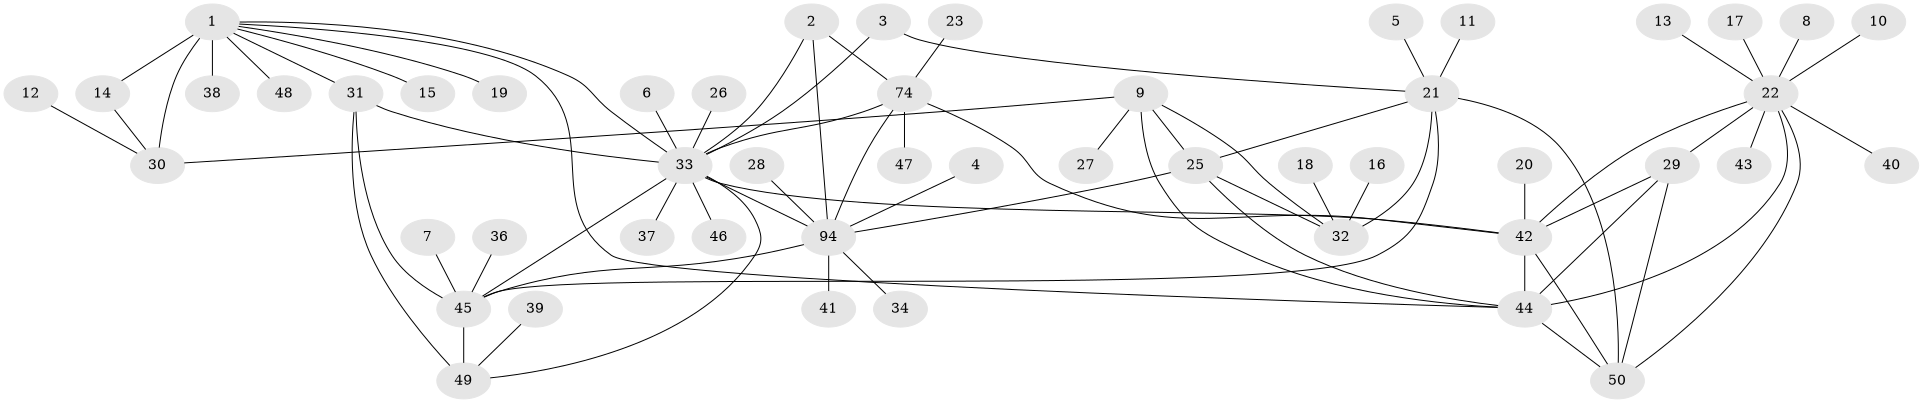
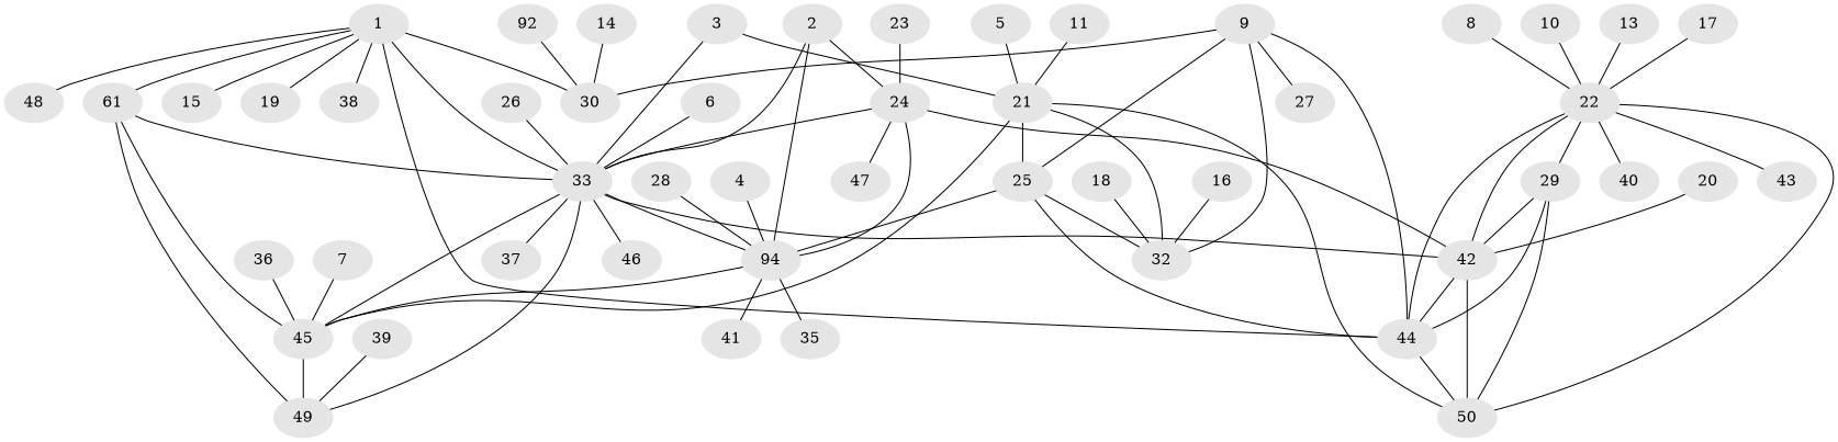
  graph {
    node [color=gray90 style=filled]
    edge [weight=1.0]
    1
    14
    15
    19
    30
-   31
+   31 [label=61]
    33
    38
    44
    48
    45
    49
    n13 [label=94]
    42
    37
    46
    50
    2
-   24 [label=74]
+   24
    47
-   35 [label=34]
+   35
    41
    3
    21
    25
    32
    4
    5
    6
    7
    8
    22
    29
    40
    43
    9
    27
    10
    11
-   12
+   12 [label=92]
    13
    16
    17
    18
    20
    23
    26
    28
    36
    39
-   1 -- 14 [weight=3.0]
    1 -- 15
    1 -- 19
    1 -- 30 [weight=3.0]
    1 -- 31
    1 -- 33
    1 -- 38
    1 -- 44
    1 -- 48
    14 -- 30
    31 -- 33 [weight=2.0]
    31 -- 45 [weight=2.0]
    31 -- 49 [weight=2.0]
    33 -- 45
    33 -- 49
    33 -- n13 [weight=2.0]
    33 -- 42 [weight=2.0]
    33 -- 37
    33 -- 46 [weight=2.0]
    44 -- 50
    45 -- 49
    n13 -- 45
    n13 -- 35
    n13 -- 41
    42 -- 44
    42 -- 50
    2 -- 33
    2 -- n13 [weight=2.0]
    2 -- 24
    24 -- 33
    24 -- n13 [weight=2.0]
    24 -- 42
    24 -- 47
    3 -- 33
    3 -- 21
    21 -- 45
    21 -- 50
    21 -- 25 [weight=2.0]
    21 -- 32 [weight=2.0]
    25 -- 44
    25 -- n13
    25 -- 32
    4 -- n13
    5 -- 21
    6 -- 33
    7 -- 45
    8 -- 22
    22 -- 44
    22 -- 42
    22 -- 50
    22 -- 29
    22 -- 40
    22 -- 43
    29 -- 44
    29 -- 42
    29 -- 50
    9 -- 30
    9 -- 44
    9 -- 25
    9 -- 32
    9 -- 27
    10 -- 22
    11 -- 21
    12 -- 30
    13 -- 22
    16 -- 32
    17 -- 22
    18 -- 32
    20 -- 42
    23 -- 24
    26 -- 33
    28 -- n13
    36 -- 45
    39 -- 49
  }
